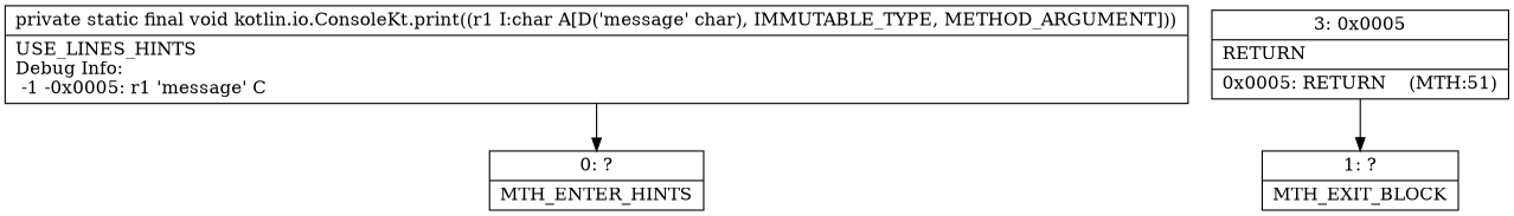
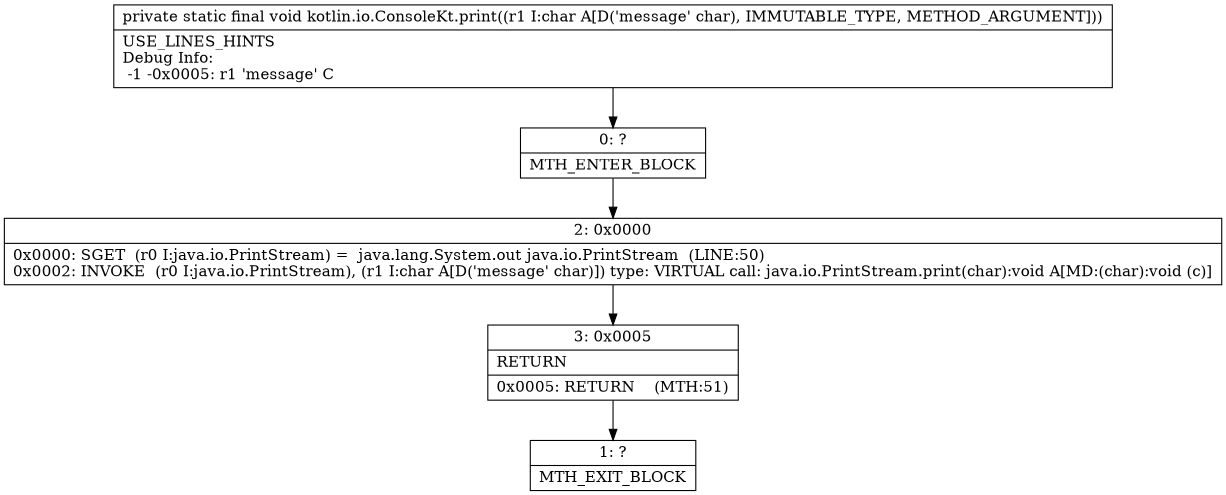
  digraph {
    node [shape=record]
-   n1 [label="{0\:\ ?|MTH_ENTER_HINTS\l}"]
+   n1 [label="{0\:\ ?|MTH_ENTER_BLOCK\l}"]
+   n2 [label="{2\:\ 0x0000|0x0000: SGET  (r0 I:java.io.PrintStream) =  java.lang.System.out java.io.PrintStream  (LINE:50)\l0x0002: INVOKE  (r0 I:java.io.PrintStream), (r1 I:char A[D('message' char)]) type: VIRTUAL call: java.io.PrintStream.print(char):void A[MD:(char):void (c)]\l}"]
    n3 [label="{3\:\ 0x0005|RETURN\l|0x0005: RETURN    (MTH:51)\l}"]
    n4 [label="{1\:\ ?|MTH_EXIT_BLOCK\l}"]
    n5 [label="{private static final void kotlin.io.ConsoleKt.print((r1 I:char A[D('message' char), IMMUTABLE_TYPE, METHOD_ARGUMENT]))  | USE_LINES_HINTS\lDebug Info:\l  \-1 \-0x0005: r1 'message' C\l}"]
+   n1 -> n2
+   n2 -> n3
    n3 -> n4
    n5 -> n1
  }
